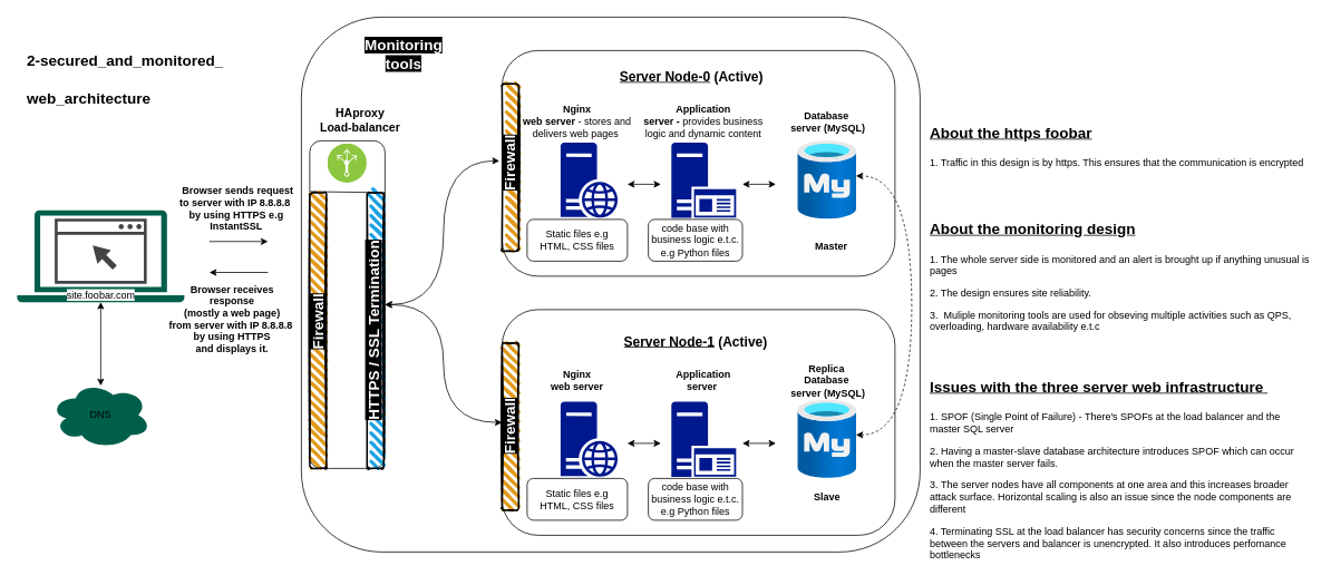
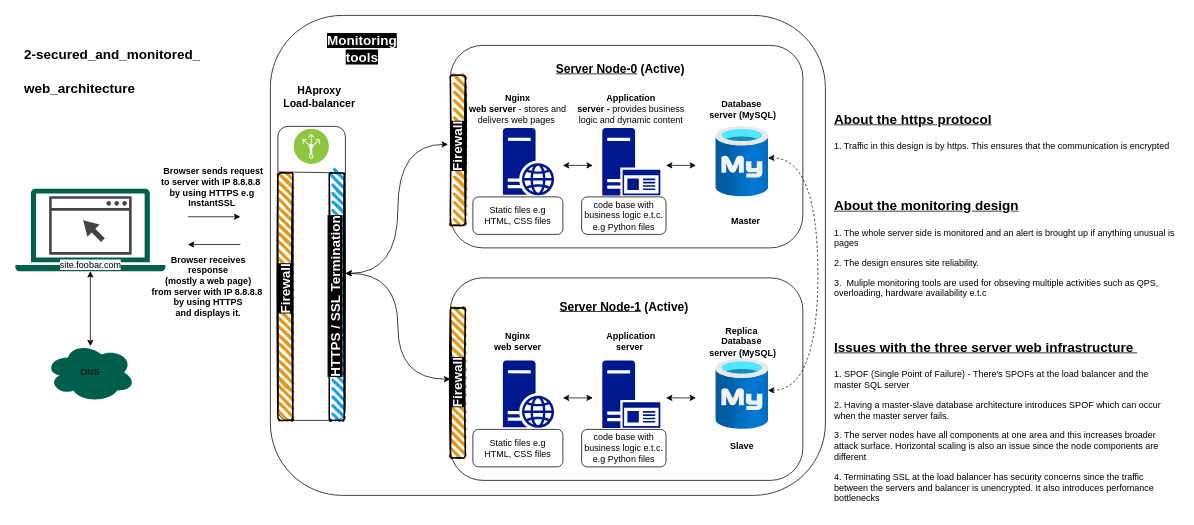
  <mxCell id="0" />
  <mxCell id="1" parent="0" />
  <mxCell id="2" value="" style="rounded=1;whiteSpace=wrap;html=1;" vertex="1" parent="1"><mxGeometry x="360" y="20" width="740" height="640" as="geometry" /></mxCell>
  <mxCell id="3" value="" style="rounded=1;whiteSpace=wrap;html=1;arcSize=16;" vertex="1" parent="1"><mxGeometry x="600" y="60" width="470" height="270" as="geometry" /></mxCell>
  <mxCell id="4" value="" style="sketch=0;pointerEvents=1;shadow=0;dashed=0;html=1;strokeColor=none;fillColor=#005F4B;labelPosition=center;verticalLabelPosition=bottom;verticalAlign=top;align=center;outlineConnect=0;shape=mxgraph.veeam2.laptop;" vertex="1" parent="1"><mxGeometry x="20" y="251" width="200" height="110" as="geometry" /></mxCell>
  <mxCell id="5" value="&lt;span style=&quot;color: rgb(0, 0, 0); font-family: Helvetica; font-size: 12px; font-style: normal; font-variant-ligatures: normal; font-variant-caps: normal; font-weight: 400; letter-spacing: normal; orphans: 2; text-align: center; text-indent: 0px; text-transform: none; widows: 2; word-spacing: 0px; -webkit-text-stroke-width: 0px; white-space: nowrap; background-color: rgb(251, 251, 251); text-decoration-thickness: initial; text-decoration-style: initial; text-decoration-color: initial; display: inline !important; float: none;&quot;&gt;site.foobar.com&lt;/span&gt;" style="sketch=0;pointerEvents=1;shadow=0;dashed=0;html=1;strokeColor=none;fillColor=#434445;aspect=fixed;labelPosition=center;verticalLabelPosition=bottom;verticalAlign=top;align=center;outlineConnect=0;shape=mxgraph.vvd.web_browser;" vertex="1" parent="1"><mxGeometry x="65" y="261" width="110" height="78.1" as="geometry" /></mxCell>
  <mxCell id="6" value="" style="ellipse;shape=cloud;whiteSpace=wrap;html=1;verticalAlign=top;fillColor=#005F4B;strokeColor=none;sketch=0;pointerEvents=1;shadow=0;dashed=0;" vertex="1" parent="1"><mxGeometry x="60" y="456" width="120" height="80" as="geometry" /></mxCell>
  <mxCell id="7" value="" style="endArrow=classic;startArrow=classic;html=1;rounded=0;exitX=0.5;exitY=0.063;exitDx=0;exitDy=0;exitPerimeter=0;" edge="1" parent="1" source="6" target="4"><mxGeometry width="50" height="50" relative="1" as="geometry"><mxPoint x="90" y="451" as="sourcePoint" /><mxPoint x="140" y="401" as="targetPoint" /></mxGeometry></mxCell>
  <mxCell id="8" value="DNS" style="text;html=1;align=center;verticalAlign=middle;whiteSpace=wrap;rounded=0;" vertex="1" parent="1"><mxGeometry x="90" y="481" width="60" height="30" as="geometry" /></mxCell>
  <mxCell id="9" value="&lt;h1 style=&quot;margin-top: 0px;&quot;&gt;&lt;font style=&quot;font-size: 18px;&quot;&gt;2-secured_and_monitored_&lt;/font&gt;&lt;/h1&gt;&lt;h1 style=&quot;margin-top: 0px;&quot;&gt;&lt;font style=&quot;font-size: 18px;&quot;&gt;web_architecture&lt;/font&gt;&lt;/h1&gt;" style="text;html=1;whiteSpace=wrap;overflow=hidden;rounded=0;" vertex="1" parent="1"><mxGeometry y="50" width="240" height="90" as="geometry" x="30" /></mxCell>
  <mxCell id="10" value="&lt;b&gt;&amp;nbsp;Browser sends request&lt;/b&gt;&lt;div&gt;&lt;b&gt;to server with IP 8.8.8.8&amp;nbsp;&lt;/b&gt;&lt;/div&gt;&lt;div&gt;&lt;b&gt;by using HTTPS e.g&lt;/b&gt;&lt;/div&gt;&lt;div&gt;&lt;b&gt;InstantSSL&lt;/b&gt;&lt;/div&gt;" style="text;html=1;align=center;verticalAlign=middle;resizable=0;points=[];autosize=1;strokeColor=none;fillColor=none;" vertex="1" parent="1"><mxGeometry x="201.5" y="214" width="160" height="70" as="geometry" /></mxCell>
  <mxCell id="11" value="&lt;div&gt;&lt;b&gt;&lt;br&gt;&lt;/b&gt;&lt;/div&gt;&lt;b&gt;&amp;nbsp;Browser receives&amp;nbsp;&lt;/b&gt;&lt;div&gt;&lt;b&gt;response&lt;/b&gt;&lt;div&gt;&lt;b&gt;(mostly a web page)&lt;br&gt;&lt;/b&gt;&lt;div&gt;&lt;div&gt;&lt;b&gt;from server with IP 8.8.8.8&amp;nbsp;&lt;/b&gt;&lt;/div&gt;&lt;div&gt;&lt;b&gt;by using HTTPS&lt;/b&gt;&lt;/div&gt;&lt;/div&gt;&lt;/div&gt;&lt;div&gt;&lt;b&gt;and displays it.&lt;/b&gt;&lt;/div&gt;&lt;/div&gt;" style="text;html=1;align=center;verticalAlign=middle;resizable=0;points=[];autosize=1;strokeColor=none;fillColor=none;" vertex="1" parent="1"><mxGeometry x="191.5" y="318.5" width="170" height="110" as="geometry" /></mxCell>
  <mxCell id="12" value="" style="sketch=0;aspect=fixed;pointerEvents=1;shadow=0;dashed=0;html=1;strokeColor=none;labelPosition=center;verticalLabelPosition=bottom;verticalAlign=top;align=center;fillColor=#00188D;shape=mxgraph.mscae.enterprise.web_server" vertex="1" parent="1"><mxGeometry x="670" y="170" width="68.4" height="90" as="geometry" /></mxCell>
  <mxCell id="13" value="" style="sketch=0;aspect=fixed;pointerEvents=1;shadow=0;dashed=0;html=1;strokeColor=none;labelPosition=center;verticalLabelPosition=bottom;verticalAlign=top;align=center;fillColor=#00188D;shape=mxgraph.mscae.enterprise.application_server2" vertex="1" parent="1"><mxGeometry x="802.55" y="170" width="77.4" height="90" as="geometry" /></mxCell>
  <mxCell id="14" value="" style="image;aspect=fixed;html=1;points=[];align=center;fontSize=12;image=img/lib/azure2/databases/Azure_Database_MySQL_Server.svg;" vertex="1" parent="1"><mxGeometry x="953.75" y="168" width="70.5" height="94" as="geometry" /></mxCell>
  <mxCell id="15" value="&lt;b&gt;Nginx&lt;/b&gt;&lt;div&gt;&lt;b&gt;web server&lt;/b&gt; - stores and delivers web pages&amp;nbsp;&lt;/div&gt;" style="text;html=1;align=center;verticalAlign=middle;whiteSpace=wrap;rounded=0;" vertex="1" parent="1"><mxGeometry x="620" y="130" width="140" height="30" as="geometry" /></mxCell>
  <mxCell id="16" value="&lt;b&gt;Application&lt;/b&gt;&lt;div&gt;&lt;b&gt;server - &lt;/b&gt;provides business logic and dynamic content&lt;/div&gt;" style="text;html=1;align=center;verticalAlign=middle;whiteSpace=wrap;rounded=0;" vertex="1" parent="1"><mxGeometry x="761.25" y="130" width="160" height="30" as="geometry" /></mxCell>
  <mxCell id="17" value="&lt;b&gt;Database&lt;/b&gt;&lt;div&gt;&lt;b&gt;&amp;nbsp;server (MySQL)&lt;/b&gt;&lt;/div&gt;" style="text;html=1;align=center;verticalAlign=middle;whiteSpace=wrap;rounded=0;" vertex="1" parent="1"><mxGeometry x="941.38" y="130" width="95.25" height="30" as="geometry" /></mxCell>
  <mxCell id="18" value="Static files e.g&lt;div&gt;HTML, CSS files&lt;/div&gt;" style="rounded=1;whiteSpace=wrap;html=1;" vertex="1" parent="1"><mxGeometry x="630" y="262" width="120" height="50" as="geometry" /></mxCell>
  <mxCell id="19" value="code base with business logic e.t.c. e.g Python files" style="rounded=1;whiteSpace=wrap;html=1;" vertex="1" parent="1"><mxGeometry x="775" y="262" width="112.5" height="50" as="geometry" /></mxCell>
  <mxCell id="20" value="" style="endArrow=classic;startArrow=classic;html=1;rounded=0;" edge="1" parent="1"><mxGeometry width="50" height="50" relative="1" as="geometry"><mxPoint x="750" y="220" as="sourcePoint" /><mxPoint x="790" y="220" as="targetPoint" /></mxGeometry></mxCell>
  <mxCell id="21" value="" style="endArrow=classic;startArrow=classic;html=1;rounded=0;" edge="1" parent="1"><mxGeometry width="50" height="50" relative="1" as="geometry"><mxPoint x="887.5" y="220" as="sourcePoint" /><mxPoint x="927.5" y="220" as="targetPoint" /></mxGeometry></mxCell>
  <mxCell id="22" value="&lt;h1 style=&quot;margin-top: 0px;&quot;&gt;&lt;font size=&quot;3&quot; style=&quot;&quot;&gt;&lt;u style=&quot;&quot;&gt;Server Node-0&lt;/u&gt;&amp;nbsp;(Active)&lt;/font&gt;&lt;/h1&gt;" style="text;html=1;whiteSpace=wrap;overflow=hidden;rounded=0;" vertex="1" parent="1"><mxGeometry x="739.38" y="68" width="183.75" height="40" as="geometry" /></mxCell>
  <mxCell id="23" value="&lt;b&gt;Master&lt;/b&gt;" style="text;html=1;align=center;verticalAlign=middle;whiteSpace=wrap;rounded=0;" vertex="1" parent="1"><mxGeometry x="913.75" y="280" width="160" height="30" as="geometry" /></mxCell>
  <mxCell id="24" value="&lt;h1 style=&quot;margin-top: 0px;&quot;&gt;&lt;font style=&quot;font-size: 18px;&quot;&gt;&lt;u&gt;Issues with the three server web infrastructure&amp;nbsp;&lt;/u&gt;&lt;/font&gt;&lt;/h1&gt;&lt;p&gt;1. SPOF (Single Point of Failure) - There's SPOFs at the load balancer and the master SQL server&lt;/p&gt;&lt;p&gt;2. Having a master-slave database architecture introduces SPOF which can occur when the master server fails.&lt;/p&gt;&lt;p&gt;3.&amp;nbsp;&lt;span style=&quot;background-color: initial;&quot;&gt;The server nodes have all components at one area and this increases broader attack surface. Horizontal scaling is also an issue since the node components are different&lt;/span&gt;&lt;/p&gt;&lt;p&gt;&lt;span style=&quot;background-color: initial;&quot;&gt;4. Terminating SSL at the load balancer has security concerns since the traffic between the servers and balancer is unencrypted. It also introduces perfomance bottlenecks&amp;nbsp;&lt;/span&gt;&lt;/p&gt;" style="text;html=1;whiteSpace=wrap;overflow=hidden;rounded=0;" vertex="1" parent="1"><mxGeometry x="1110" y="440" width="460" height="238" as="geometry" /></mxCell>
  <mxCell id="25" value="" style="rounded=1;whiteSpace=wrap;html=1;arcSize=16;" vertex="1" parent="1"><mxGeometry x="600" y="370" width="470" height="270" as="geometry" /></mxCell>
  <mxCell id="26" value="" style="sketch=0;aspect=fixed;pointerEvents=1;shadow=0;dashed=0;html=1;strokeColor=none;labelPosition=center;verticalLabelPosition=bottom;verticalAlign=top;align=center;fillColor=#00188D;shape=mxgraph.mscae.enterprise.web_server" vertex="1" parent="1"><mxGeometry x="670" y="480" width="68.4" height="90" as="geometry" /></mxCell>
  <mxCell id="27" value="" style="sketch=0;aspect=fixed;pointerEvents=1;shadow=0;dashed=0;html=1;strokeColor=none;labelPosition=center;verticalLabelPosition=bottom;verticalAlign=top;align=center;fillColor=#00188D;shape=mxgraph.mscae.enterprise.application_server2" vertex="1" parent="1"><mxGeometry x="802.55" y="480" width="77.4" height="90" as="geometry" /></mxCell>
  <mxCell id="28" value="" style="image;aspect=fixed;html=1;points=[];align=center;fontSize=12;image=img/lib/azure2/databases/Azure_Database_MySQL_Server.svg;" vertex="1" parent="1"><mxGeometry x="953.75" y="478" width="70.5" height="94" as="geometry" /></mxCell>
  <mxCell id="29" value="&lt;b&gt;Nginx&lt;/b&gt;&lt;div&gt;&lt;b&gt;web server&lt;/b&gt;&lt;span style=&quot;color: rgba(0, 0, 0, 0); font-family: monospace; font-size: 0px; text-align: start; text-wrap: nowrap;&quot;&gt;3CmxGraphModel%3E%3Croot%3E%3CmxCell%20id%3D%220%22%2F%3E%3CmxCell%20id%3D%221%22%20parent%3D%220%22%2F%3E%3CmxCell%20id%3D%222%22%20value%3D%22%22%20style%3D%22endArrow%3Dclassic%3Bhtml%3D1%3Brounded%3D0%3B%22%20edge%3D%221%22%20parent%3D%221%22%3E%3CmxGeometry%20width%3D%2250%22%20height%3D%2250%22%20relative%3D%221%22%20as%3D%22geometry%22%3E%3CmxPoint%20x%3D%22260%22%20y%3D%22283%22%20as%3D%22sourcePoint%22%2F%3E%3CmxPoint%20x%3D%22330%22%20y%3D%22283%22%20as%3D%22targetPoint%22%2F%3E%3C%2FmxGeometry%3E%3C%2FmxCell%3E%3CmxCell%20id%3D%223%22%20value%3D%22%22%20style%3D%22endArrow%3Dclassic%3Bhtml%3D1%3Brounded%3D0%3BentryX%3D0%3BentryY%3D0.25%3BentryDx%3D0%3BentryDy%3D0%3B%22%20edge%3D%221%22%20parent%3D%221%22%3E%3CmxGeometry%20width%3D%2250%22%20height%3D%2250%22%20relative%3D%221%22%20as%3D%22geometry%22%3E%3CmxPoint%20x%3D%22330%22%20y%3D%22320%22%20as%3D%22sourcePoint%22%2F%3E%3CmxPoint%20x%3D%22260%22%20y%3D%22320%22%20as%3D%22targetPoint%22%2F%3E%3C%2FmxGeometry%3E%3C%2FmxCell%3E%3C%2Froot%3E%3C&lt;/span&gt;&lt;/div&gt;" style="text;html=1;align=center;verticalAlign=middle;whiteSpace=wrap;rounded=0;" vertex="1" parent="1"><mxGeometry x="620" y="440" width="140" height="30" as="geometry" /></mxCell>
  <mxCell id="30" value="&lt;b&gt;Application&lt;/b&gt;&lt;div&gt;&lt;b&gt;server&amp;nbsp;&lt;/b&gt;&lt;/div&gt;" style="text;html=1;align=center;verticalAlign=middle;whiteSpace=wrap;rounded=0;" vertex="1" parent="1"><mxGeometry x="761.25" y="440" width="160" height="30" as="geometry" /></mxCell>
  <mxCell id="31" value="&lt;b&gt;Replica Database&lt;/b&gt;&lt;div&gt;&lt;b&gt;&amp;nbsp;server (MySQL)&lt;/b&gt;&lt;/div&gt;" style="text;html=1;align=center;verticalAlign=middle;whiteSpace=wrap;rounded=0;" vertex="1" parent="1"><mxGeometry x="941.38" y="440" width="95.25" height="30" as="geometry" /></mxCell>
  <mxCell id="32" value="Static files e.g&lt;div&gt;HTML, CSS files&lt;/div&gt;" style="rounded=1;whiteSpace=wrap;html=1;" vertex="1" parent="1"><mxGeometry x="630" y="572" width="120" height="50" as="geometry" /></mxCell>
  <mxCell id="33" value="code base with business logic e.t.c. e.g Python files" style="rounded=1;whiteSpace=wrap;html=1;" vertex="1" parent="1"><mxGeometry x="775" y="572" width="112.5" height="50" as="geometry" /></mxCell>
  <mxCell id="34" value="" style="endArrow=classic;startArrow=classic;html=1;rounded=0;" edge="1" parent="1"><mxGeometry width="50" height="50" relative="1" as="geometry"><mxPoint x="750" y="530" as="sourcePoint" /><mxPoint x="790" y="530" as="targetPoint" /></mxGeometry></mxCell>
  <mxCell id="35" value="" style="endArrow=classic;startArrow=classic;html=1;rounded=0;" edge="1" parent="1"><mxGeometry width="50" height="50" relative="1" as="geometry"><mxPoint x="887.5" y="530" as="sourcePoint" /><mxPoint x="927.5" y="530" as="targetPoint" /></mxGeometry></mxCell>
  <mxCell id="36" value="&lt;h1 style=&quot;margin-top: 0px;&quot;&gt;&lt;font size=&quot;3&quot;&gt;&lt;u&gt;Server Node-1&lt;/u&gt;&amp;nbsp;(Active)&lt;/font&gt;&lt;/h1&gt;" style="text;html=1;whiteSpace=wrap;overflow=hidden;rounded=0;" vertex="1" parent="1"><mxGeometry x="744.37" y="385" width="173.75" height="40" as="geometry" /></mxCell>
  <mxCell id="37" value="" style="rounded=1;whiteSpace=wrap;html=1;" vertex="1" parent="1"><mxGeometry x="370" y="168" width="90" height="392" as="geometry" /></mxCell>
  <mxCell id="38" value="" style="image;aspect=fixed;perimeter=ellipsePerimeter;html=1;align=center;shadow=0;dashed=0;fontColor=#4277BB;labelBackgroundColor=default;fontSize=12;spacingTop=3;image=img/lib/ibm/infrastructure/load_balancing_routing.svg;" vertex="1" parent="1"><mxGeometry x="391.5" y="171.5" width="47" height="47" as="geometry" /></mxCell>
- <mxCell id="39" value="&lt;div&gt;&lt;b&gt;&lt;font style=&quot;font-size: 14px;&quot;&gt;HAproxy&lt;/font&gt;&lt;/b&gt;&lt;/div&gt;&lt;b&gt;&lt;font style=&quot;font-size: 14px;&quot;&gt;Load-balancer&lt;/font&gt;&lt;/b&gt;" style="text;html=1;align=center;verticalAlign=middle;resizable=0;points=[];autosize=1;strokeColor=none;fillColor=none;" vertex="1" parent="1"><mxGeometry x="370" y="118" width="120" height="50" as="geometry" /></mxCell>
+ <mxCell id="39" value="&lt;div&gt;&lt;b&gt;&lt;font style=&quot;font-size: 14px;&quot;&gt;HAproxy&lt;/font&gt;&lt;/b&gt;&lt;/div&gt;&lt;b&gt;&lt;font style=&quot;font-size: 14px;&quot;&gt;Load-balancer&lt;/font&gt;&lt;/b&gt;" style="text;html=1;align=center;verticalAlign=middle;resizable=0;points=[];autosize=1;strokeColor=none;fillColor=none;" vertex="1" parent="1"><mxGeometry x="365" y="103" width="120" height="50" as="geometry" /></mxCell>
  <mxCell id="40" value="" style="endArrow=classic;html=1;rounded=0;" edge="1" parent="1"><mxGeometry width="50" height="50" relative="1" as="geometry"><mxPoint x="250" y="288.5" as="sourcePoint" /><mxPoint x="320" y="288.5" as="targetPoint" /></mxGeometry></mxCell>
  <mxCell id="41" value="" style="endArrow=classic;html=1;rounded=0;entryX=0;entryY=0.25;entryDx=0;entryDy=0;" edge="1" parent="1"><mxGeometry width="50" height="50" relative="1" as="geometry"><mxPoint x="320" y="325.5" as="sourcePoint" /><mxPoint x="250" y="325.5" as="targetPoint" /></mxGeometry></mxCell>
  <mxCell id="42" value="&lt;b&gt;Slave&lt;/b&gt;" style="text;html=1;align=center;verticalAlign=middle;whiteSpace=wrap;rounded=0;" vertex="1" parent="1"><mxGeometry x="909" y="580" width="160" height="30" as="geometry" /></mxCell>
  <mxCell id="43" value="" style="html=1;labelBackgroundColor=#ffffff;startArrow=classic;startFill=1;startSize=6;endArrow=classic;endFill=1;endSize=6;jettySize=auto;orthogonalLoop=1;strokeWidth=1;dashed=1;fontSize=14;rounded=0;edgeStyle=orthogonalEdgeStyle;curved=1;entryX=0.987;entryY=0.447;entryDx=0;entryDy=0;entryPerimeter=0;exitX=0.987;exitY=0.446;exitDx=0;exitDy=0;exitPerimeter=0;" edge="1" parent="1" source="28" target="14"><mxGeometry width="60" height="60" relative="1" as="geometry"><mxPoint x="1120" y="515.5" as="sourcePoint" /><mxPoint x="1180" y="455.5" as="targetPoint" /><Array as="points"><mxPoint x="1090" y="520" /><mxPoint x="1090" y="210" /></Array></mxGeometry></mxCell>
  <mxCell id="44" value="" style="endArrow=classic;startArrow=classic;html=1;rounded=0;edgeStyle=orthogonalEdgeStyle;curved=1;exitX=1;exitY=0.5;exitDx=0;exitDy=0;entryX=-0.158;entryY=0.46;entryDx=0;entryDy=0;entryPerimeter=0;" edge="1" parent="1" source="37" target="50"><mxGeometry width="50" height="50" relative="1" as="geometry"><mxPoint x="460" y="369.94" as="sourcePoint" /><mxPoint x="590" y="190" as="targetPoint" /></mxGeometry></mxCell>
  <mxCell id="45" value="" style="endArrow=classic;startArrow=classic;html=1;rounded=0;edgeStyle=orthogonalEdgeStyle;curved=1;entryX=0;entryY=0.5;entryDx=0;entryDy=0;exitX=1;exitY=0.5;exitDx=0;exitDy=0;" edge="1" parent="1" source="37" target="25"><mxGeometry width="50" height="50" relative="1" as="geometry"><mxPoint x="469" y="352" as="sourcePoint" /><mxPoint x="610" y="220" as="targetPoint" /></mxGeometry></mxCell>
  <mxCell id="46" value="&lt;h1 style=&quot;margin-top: 0px;&quot;&gt;&lt;font style=&quot;font-size: 18px;&quot;&gt;&lt;u&gt;About the monitoring design&lt;/u&gt;&lt;/font&gt;&lt;/h1&gt;&lt;p&gt;1. The whole server side is monitored and an alert is brought up if anything unusual is pages&lt;/p&gt;&lt;p&gt;2. The design ensures site reliability.&lt;/p&gt;&lt;p&gt;3.&amp;nbsp; Muliple monitoring tools are used for obseving multiple activities such as QPS, overloading, hardware availability e.t.c&lt;/p&gt;" style="text;html=1;whiteSpace=wrap;overflow=hidden;rounded=0;" vertex="1" parent="1"><mxGeometry x="1110" y="251" width="460" height="156" as="geometry" /></mxCell>
  <mxCell id="47" value="" style="endArrow=none;html=1;rounded=0;exitX=0.005;exitY=0.155;exitDx=0;exitDy=0;exitPerimeter=0;" edge="1" parent="1" source="37"><mxGeometry width="50" height="50" relative="1" as="geometry"><mxPoint x="403.5" y="280" as="sourcePoint" /><mxPoint x="460" y="230" as="targetPoint" /></mxGeometry></mxCell>
  <mxCell id="48" value="" style="rounded=1;whiteSpace=wrap;html=1;strokeWidth=2;fillWeight=4;hachureGap=8;hachureAngle=45;fillColor=#E29A1B;sketch=1;" vertex="1" parent="1"><mxGeometry x="370" y="230" width="20" height="330" as="geometry" /></mxCell>
  <mxCell id="49" value="" style="rounded=1;whiteSpace=wrap;html=1;strokeWidth=2;fillWeight=4;hachureGap=8;hachureAngle=45;fillColor=#1ba1e2;sketch=1;" vertex="1" parent="1"><mxGeometry x="438.5" y="230" width="20" height="330" as="geometry" /></mxCell>
  <mxCell id="50" value="" style="rounded=1;whiteSpace=wrap;html=1;strokeWidth=2;fillWeight=4;hachureGap=8;hachureAngle=45;fillColor=#E29A1B;sketch=1;" vertex="1" parent="1"><mxGeometry x="600" y="100" width="20" height="200" as="geometry" /></mxCell>
  <mxCell id="51" value="" style="rounded=1;whiteSpace=wrap;html=1;strokeWidth=2;fillWeight=4;hachureGap=8;hachureAngle=45;fillColor=#E29A1B;sketch=1;" vertex="1" parent="1"><mxGeometry x="600" y="410" width="20" height="200" as="geometry" /></mxCell>
  <mxCell id="52" value="&lt;b&gt;&lt;font color=&quot;#ffffff&quot; style=&quot;font-size: 18px; background-color: rgb(0, 0, 0);&quot;&gt;Firewall&lt;/font&gt;&lt;/b&gt;" style="text;html=1;align=center;verticalAlign=middle;whiteSpace=wrap;rounded=0;rotation=270;" vertex="1" parent="1"><mxGeometry x="297.5" y="370" width="165" height="30" as="geometry" /></mxCell>
  <mxCell id="53" value="&lt;b&gt;&lt;font color=&quot;#ffffff&quot; style=&quot;font-size: 18px; background-color: rgb(0, 0, 0);&quot;&gt;Firewall&lt;/font&gt;&lt;/b&gt;" style="text;html=1;align=center;verticalAlign=middle;whiteSpace=wrap;rounded=0;rotation=270;" vertex="1" parent="1"><mxGeometry x="527.5" y="180" width="165" height="30" as="geometry" /></mxCell>
  <mxCell id="54" value="&lt;b&gt;&lt;font color=&quot;#ffffff&quot; style=&quot;font-size: 18px; background-color: rgb(0, 0, 0);&quot;&gt;Firewall&lt;/font&gt;&lt;/b&gt;" style="text;html=1;align=center;verticalAlign=middle;whiteSpace=wrap;rounded=0;rotation=270;" vertex="1" parent="1"><mxGeometry x="527.5" y="495" width="165" height="30" as="geometry" /></mxCell>
  <mxCell id="55" value="&lt;b&gt;&lt;font color=&quot;#ffffff&quot; style=&quot;font-size: 18px; background-color: rgb(0, 0, 0);&quot;&gt;HTTPS / SSL Termination&lt;/font&gt;&lt;/b&gt;&lt;div&gt;&lt;b&gt;&lt;font color=&quot;#ffffff&quot; style=&quot;font-size: 18px; background-color: rgb(0, 0, 0);&quot;&gt;&lt;br&gt;&lt;/font&gt;&lt;/b&gt;&lt;/div&gt;" style="text;html=1;align=center;verticalAlign=middle;whiteSpace=wrap;rounded=0;rotation=270;" vertex="1" parent="1"><mxGeometry x="330" y="380" width="255.5" height="30" as="geometry" /></mxCell>
  <mxCell id="56" value="&lt;b&gt;&lt;font color=&quot;#ffffff&quot; style=&quot;font-size: 18px; background-color: rgb(0, 0, 0);&quot;&gt;Monitoring&lt;/font&gt;&lt;/b&gt;&lt;div&gt;&lt;b&gt;&lt;font color=&quot;#ffffff&quot; style=&quot;font-size: 18px; background-color: rgb(0, 0, 0);&quot;&gt;tools&lt;/font&gt;&lt;/b&gt;&lt;/div&gt;" style="text;html=1;align=center;verticalAlign=middle;whiteSpace=wrap;rounded=0;rotation=0;" vertex="1" parent="1"><mxGeometry x="400" y="50" width="165" height="30" as="geometry" /></mxCell>
- <mxCell id="57" value="&lt;h1 style=&quot;margin-top: 0px;&quot;&gt;&lt;font style=&quot;font-size: 18px;&quot;&gt;&lt;u&gt;About the https foobar&lt;/u&gt;&lt;/font&gt;&lt;/h1&gt;&lt;p&gt;1. Traffic in this design is by https. This ensures that the communication is encrypted&lt;/p&gt;" style="text;html=1;whiteSpace=wrap;overflow=hidden;rounded=0;" vertex="1" parent="1"><mxGeometry x="1110" y="135.5" width="460" height="83" as="geometry" /></mxCell>
+ <mxCell id="57" value="&lt;h1 style=&quot;margin-top: 0px;&quot;&gt;&lt;font style=&quot;font-size: 18px;&quot;&gt;&lt;u&gt;About the https protocol&lt;/u&gt;&lt;/font&gt;&lt;/h1&gt;&lt;p&gt;1. Traffic in this design is by https. This ensures that the communication is encrypted&lt;/p&gt;" style="text;html=1;whiteSpace=wrap;overflow=hidden;rounded=0;" vertex="1" parent="1"><mxGeometry x="1110" y="135.5" width="460" height="83" as="geometry" /></mxCell>
